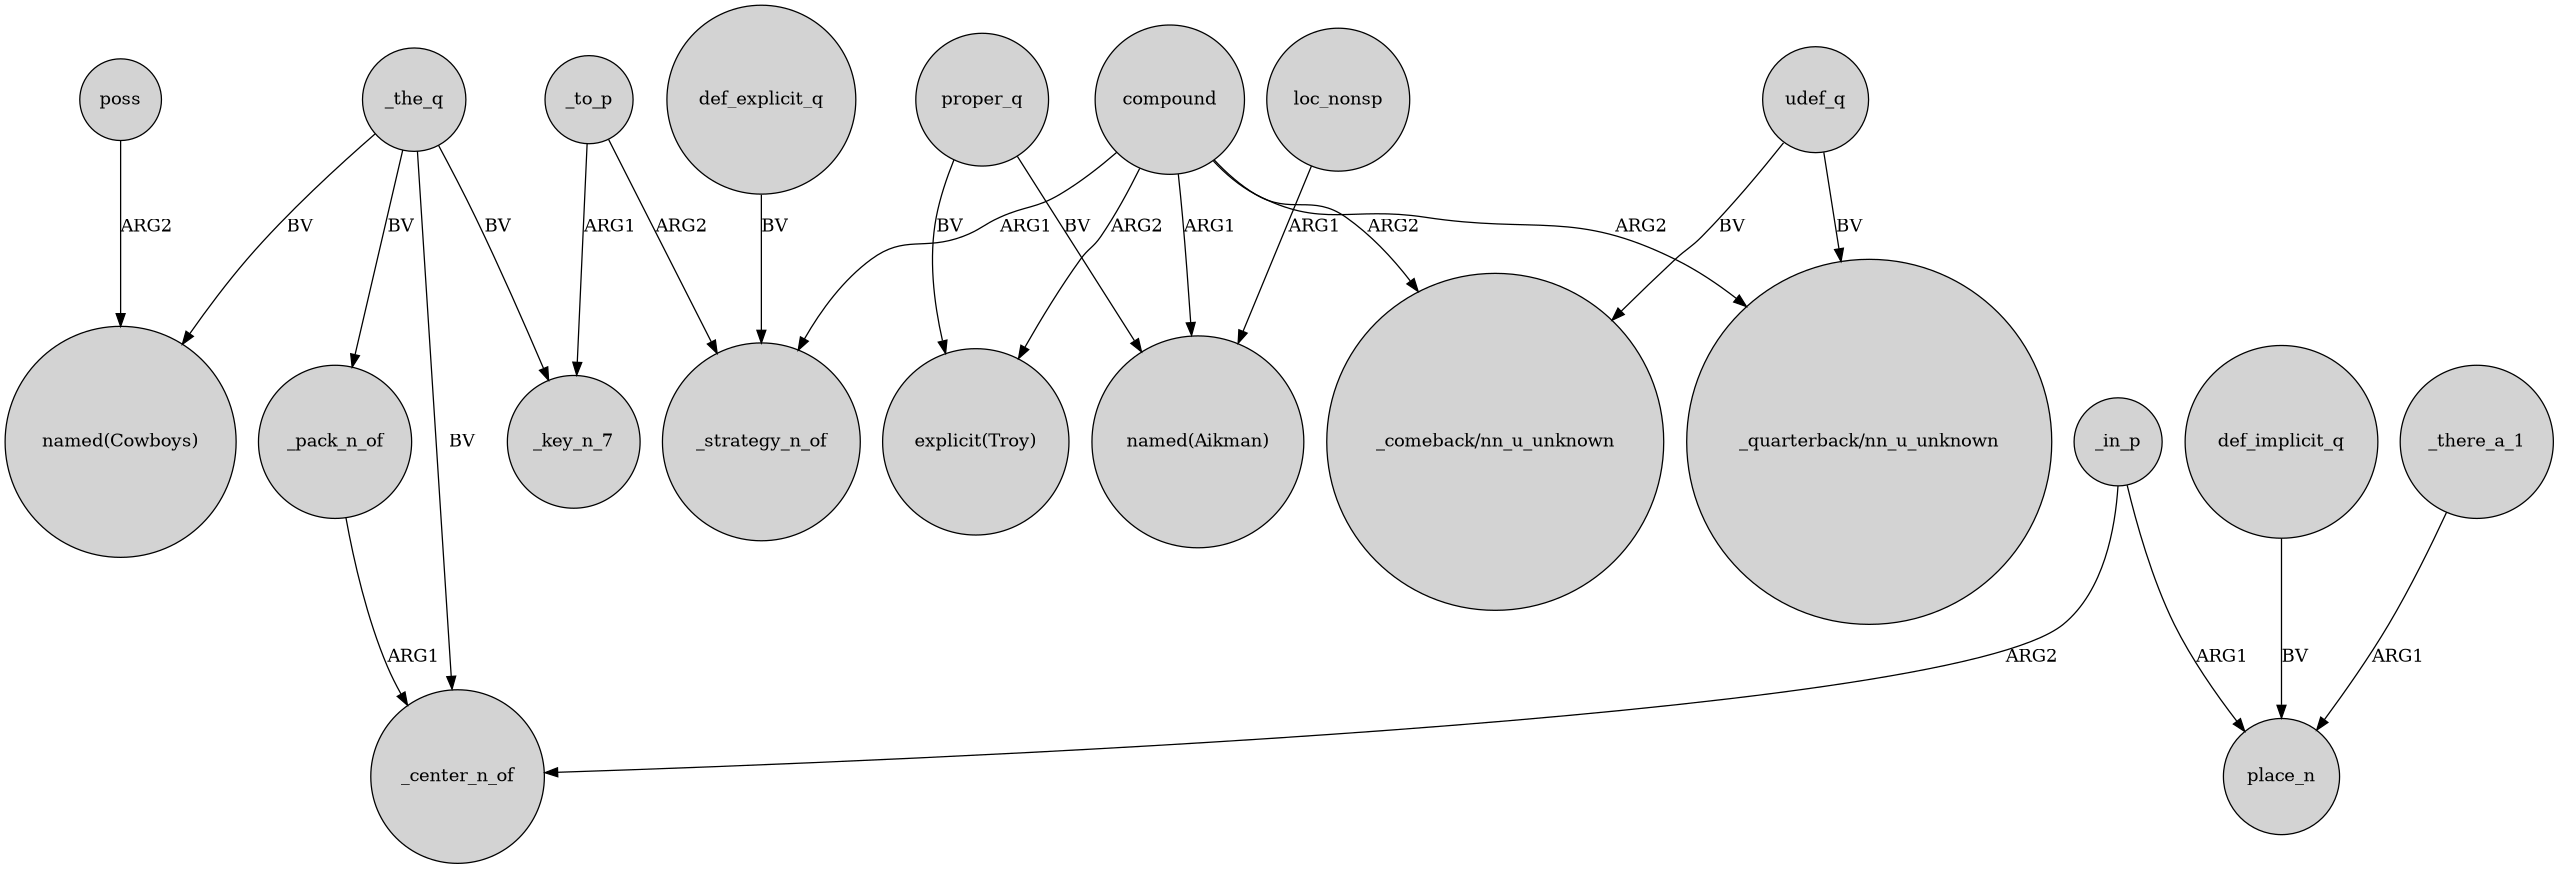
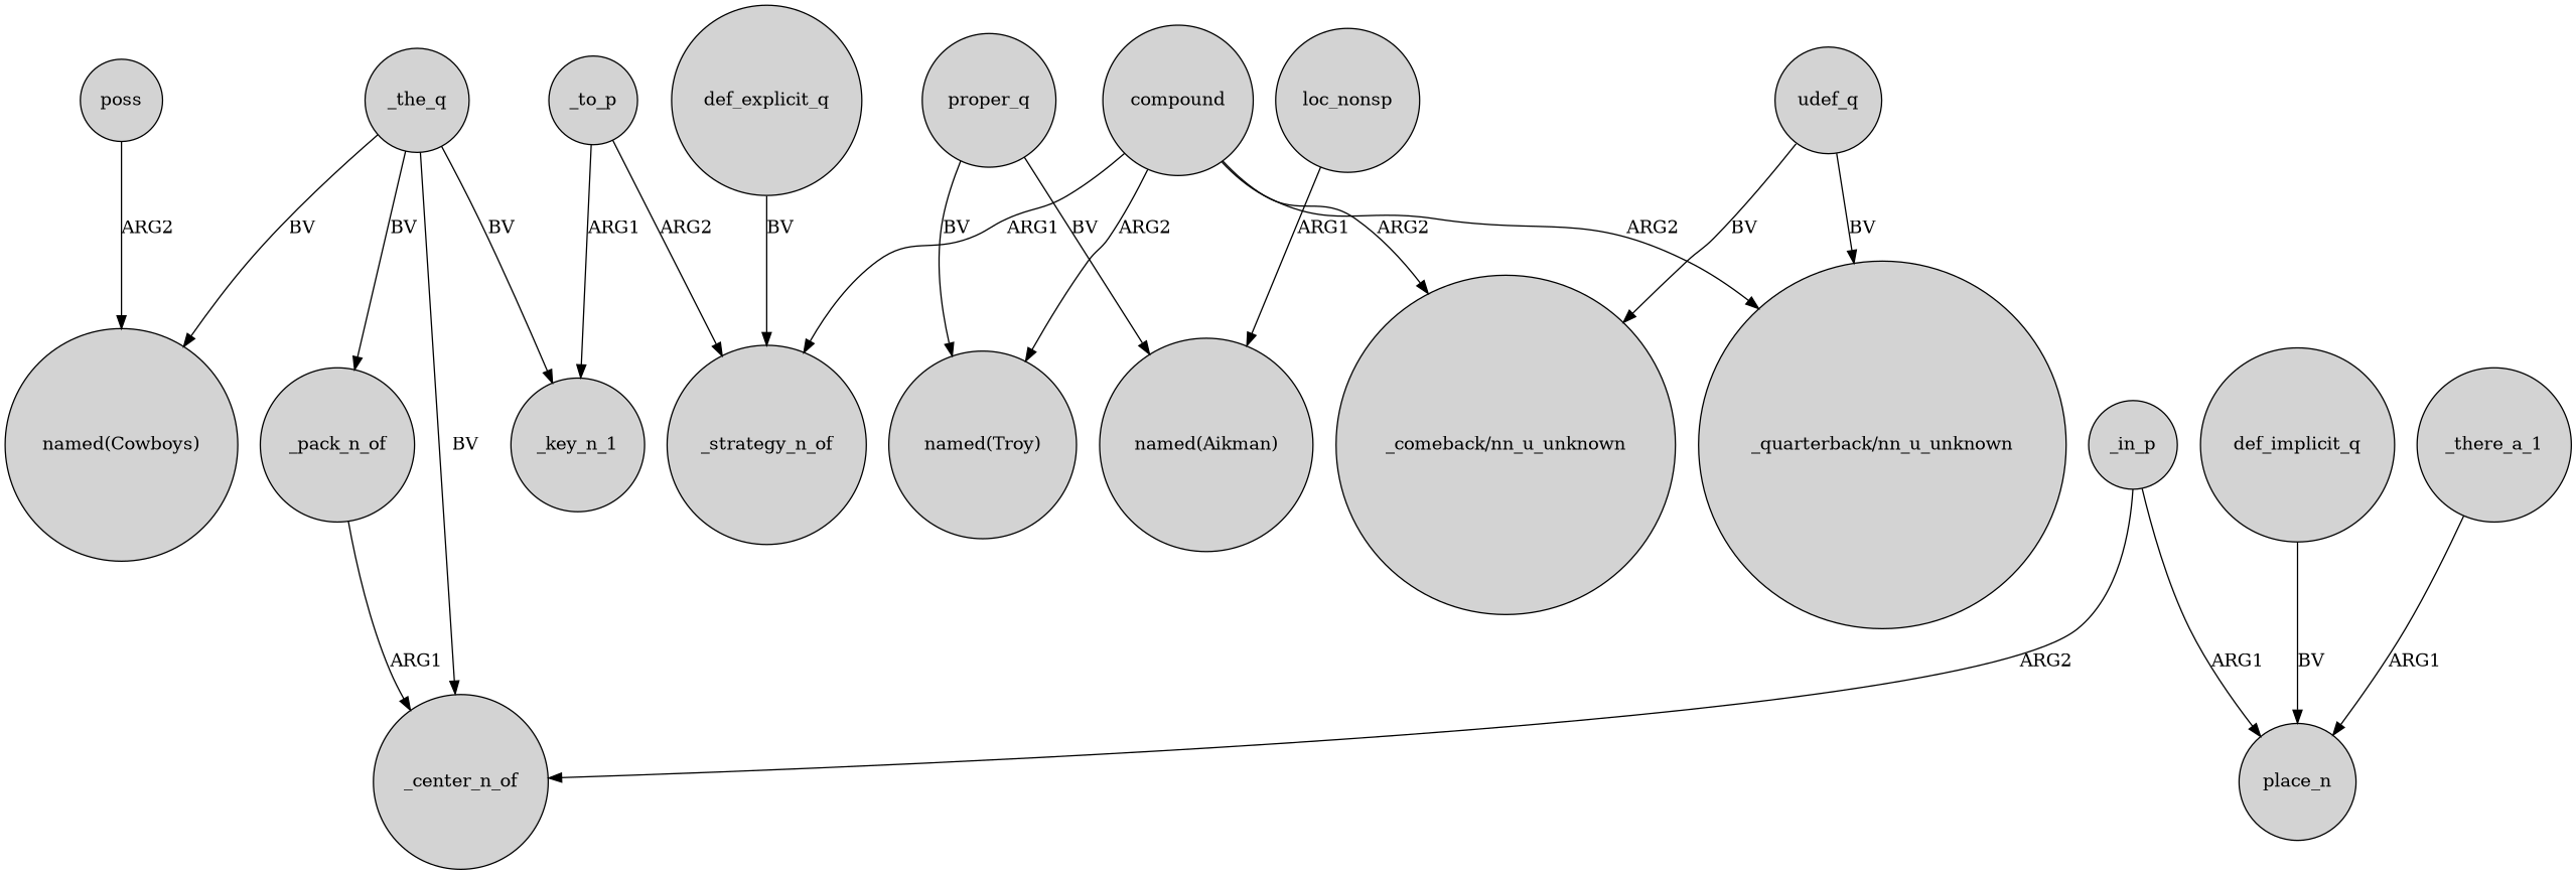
  digraph {
    node [shape=circle style=filled]
    _the_q
-   _key_n_1 [label=_key_n_7]
+   _key_n_1
    _center_n_of
    "named(Cowboys)"
    _pack_n_of
    compound
    "named(Aikman)"
    "_quarterback/nn_u_unknown"
    _strategy_n_of
    "_comeback/nn_u_unknown"
-   "named(Troy)" [label="explicit(Troy)"]
+   "named(Troy)"
    poss
    udef_q
    _in_p
    place_n
    _to_p
    def_implicit_q
    loc_nonsp
    proper_q
    def_explicit_q
    _there_a_1
    _the_q -> _key_n_1 [label=BV]
    _the_q -> _center_n_of [label=BV]
    _the_q -> "named(Cowboys)" [label=BV]
    _the_q -> _pack_n_of [label=BV]
    _pack_n_of -> _center_n_of [label=ARG1]
-   compound -> "named(Aikman)" [label=ARG1]
    compound -> "_quarterback/nn_u_unknown" [label=ARG2]
    compound -> _strategy_n_of [label=ARG1]
    compound -> "_comeback/nn_u_unknown" [label=ARG2]
    compound -> "named(Troy)" [label=ARG2]
    poss -> "named(Cowboys)" [label=ARG2]
    udef_q -> "_quarterback/nn_u_unknown" [label=BV]
    udef_q -> "_comeback/nn_u_unknown" [label=BV]
    _in_p -> _center_n_of [label=ARG2]
    _in_p -> place_n [label=ARG1]
    _to_p -> _key_n_1 [label=ARG1]
    _to_p -> _strategy_n_of [label=ARG2]
    def_implicit_q -> place_n [label=BV]
    loc_nonsp -> "named(Aikman)" [label=ARG1]
    proper_q -> "named(Aikman)" [label=BV]
    proper_q -> "named(Troy)" [label=BV]
    def_explicit_q -> _strategy_n_of [label=BV]
    _there_a_1 -> place_n [label=ARG1]
  }
